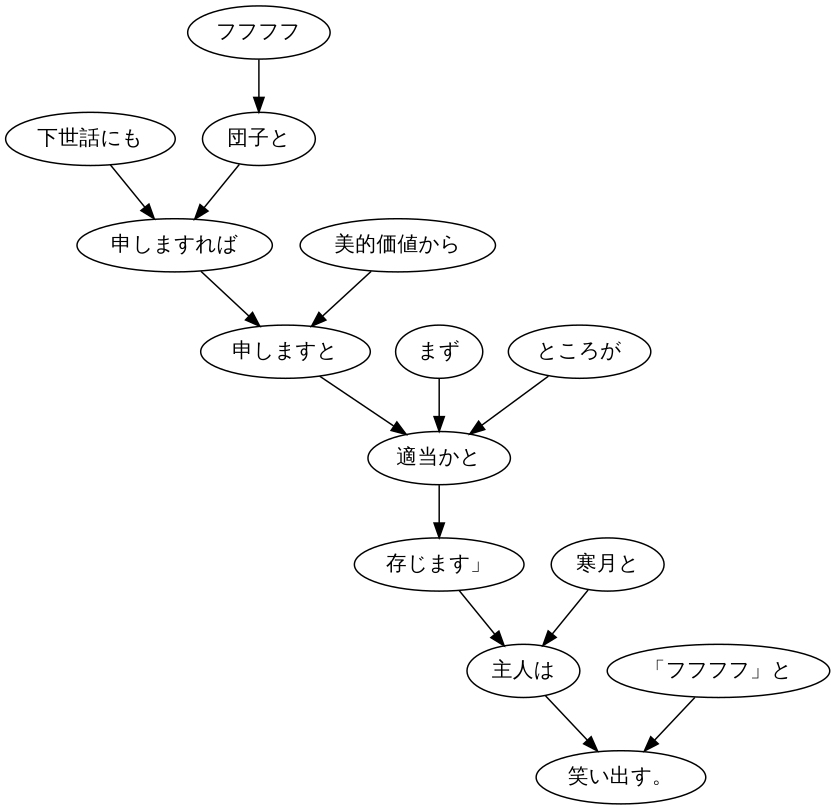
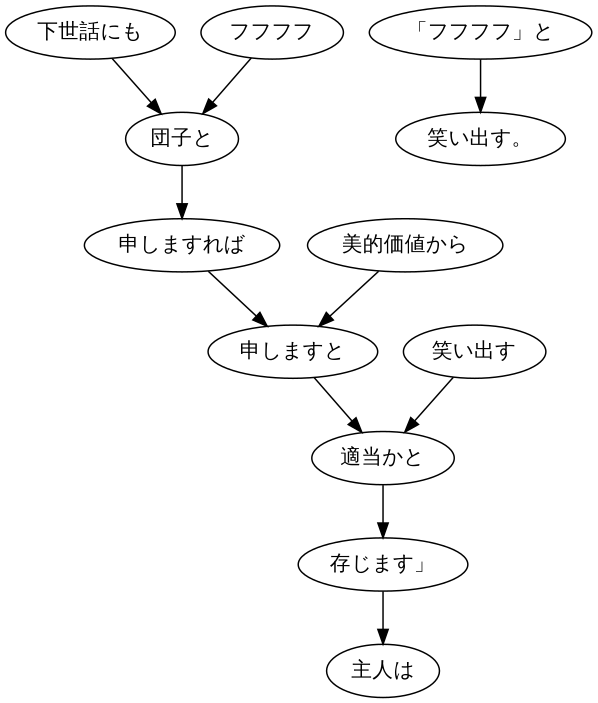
  digraph {
    fontname="PT Serif"
    node [fontname="PT Serif"]
    edge [fontname="PT Serif"]
    n1 [label="下世話にも"]
    n2 [label="申しますれば"]
    n3 [label="申しますと"]
    n4 [label="フフフフ"]
    n5 [label="団子と"]
    n6 [label="適当かと"]
    n7 [label="美的価値から"]
    n8 [label="存じます」"]
-   n9 [label="まず"]
-   n10 [label="ところが"]
+   n10 [label="笑い出す"]
    n11 [label="主人は"]
    n12 [label="笑い出す。"]
-   n13 [label="寒月と"]
    n14 [label="「フフフフ」と"]
-   n1 -> n2
+   n1 -> n5
    n2 -> n3
    n3 -> n6
    n4 -> n5
    n5 -> n2
    n6 -> n8
    n7 -> n3
    n8 -> n11
-   n9 -> n6
    n10 -> n6
-   n11 -> n12
-   n13 -> n11
    n14 -> n12
  }
